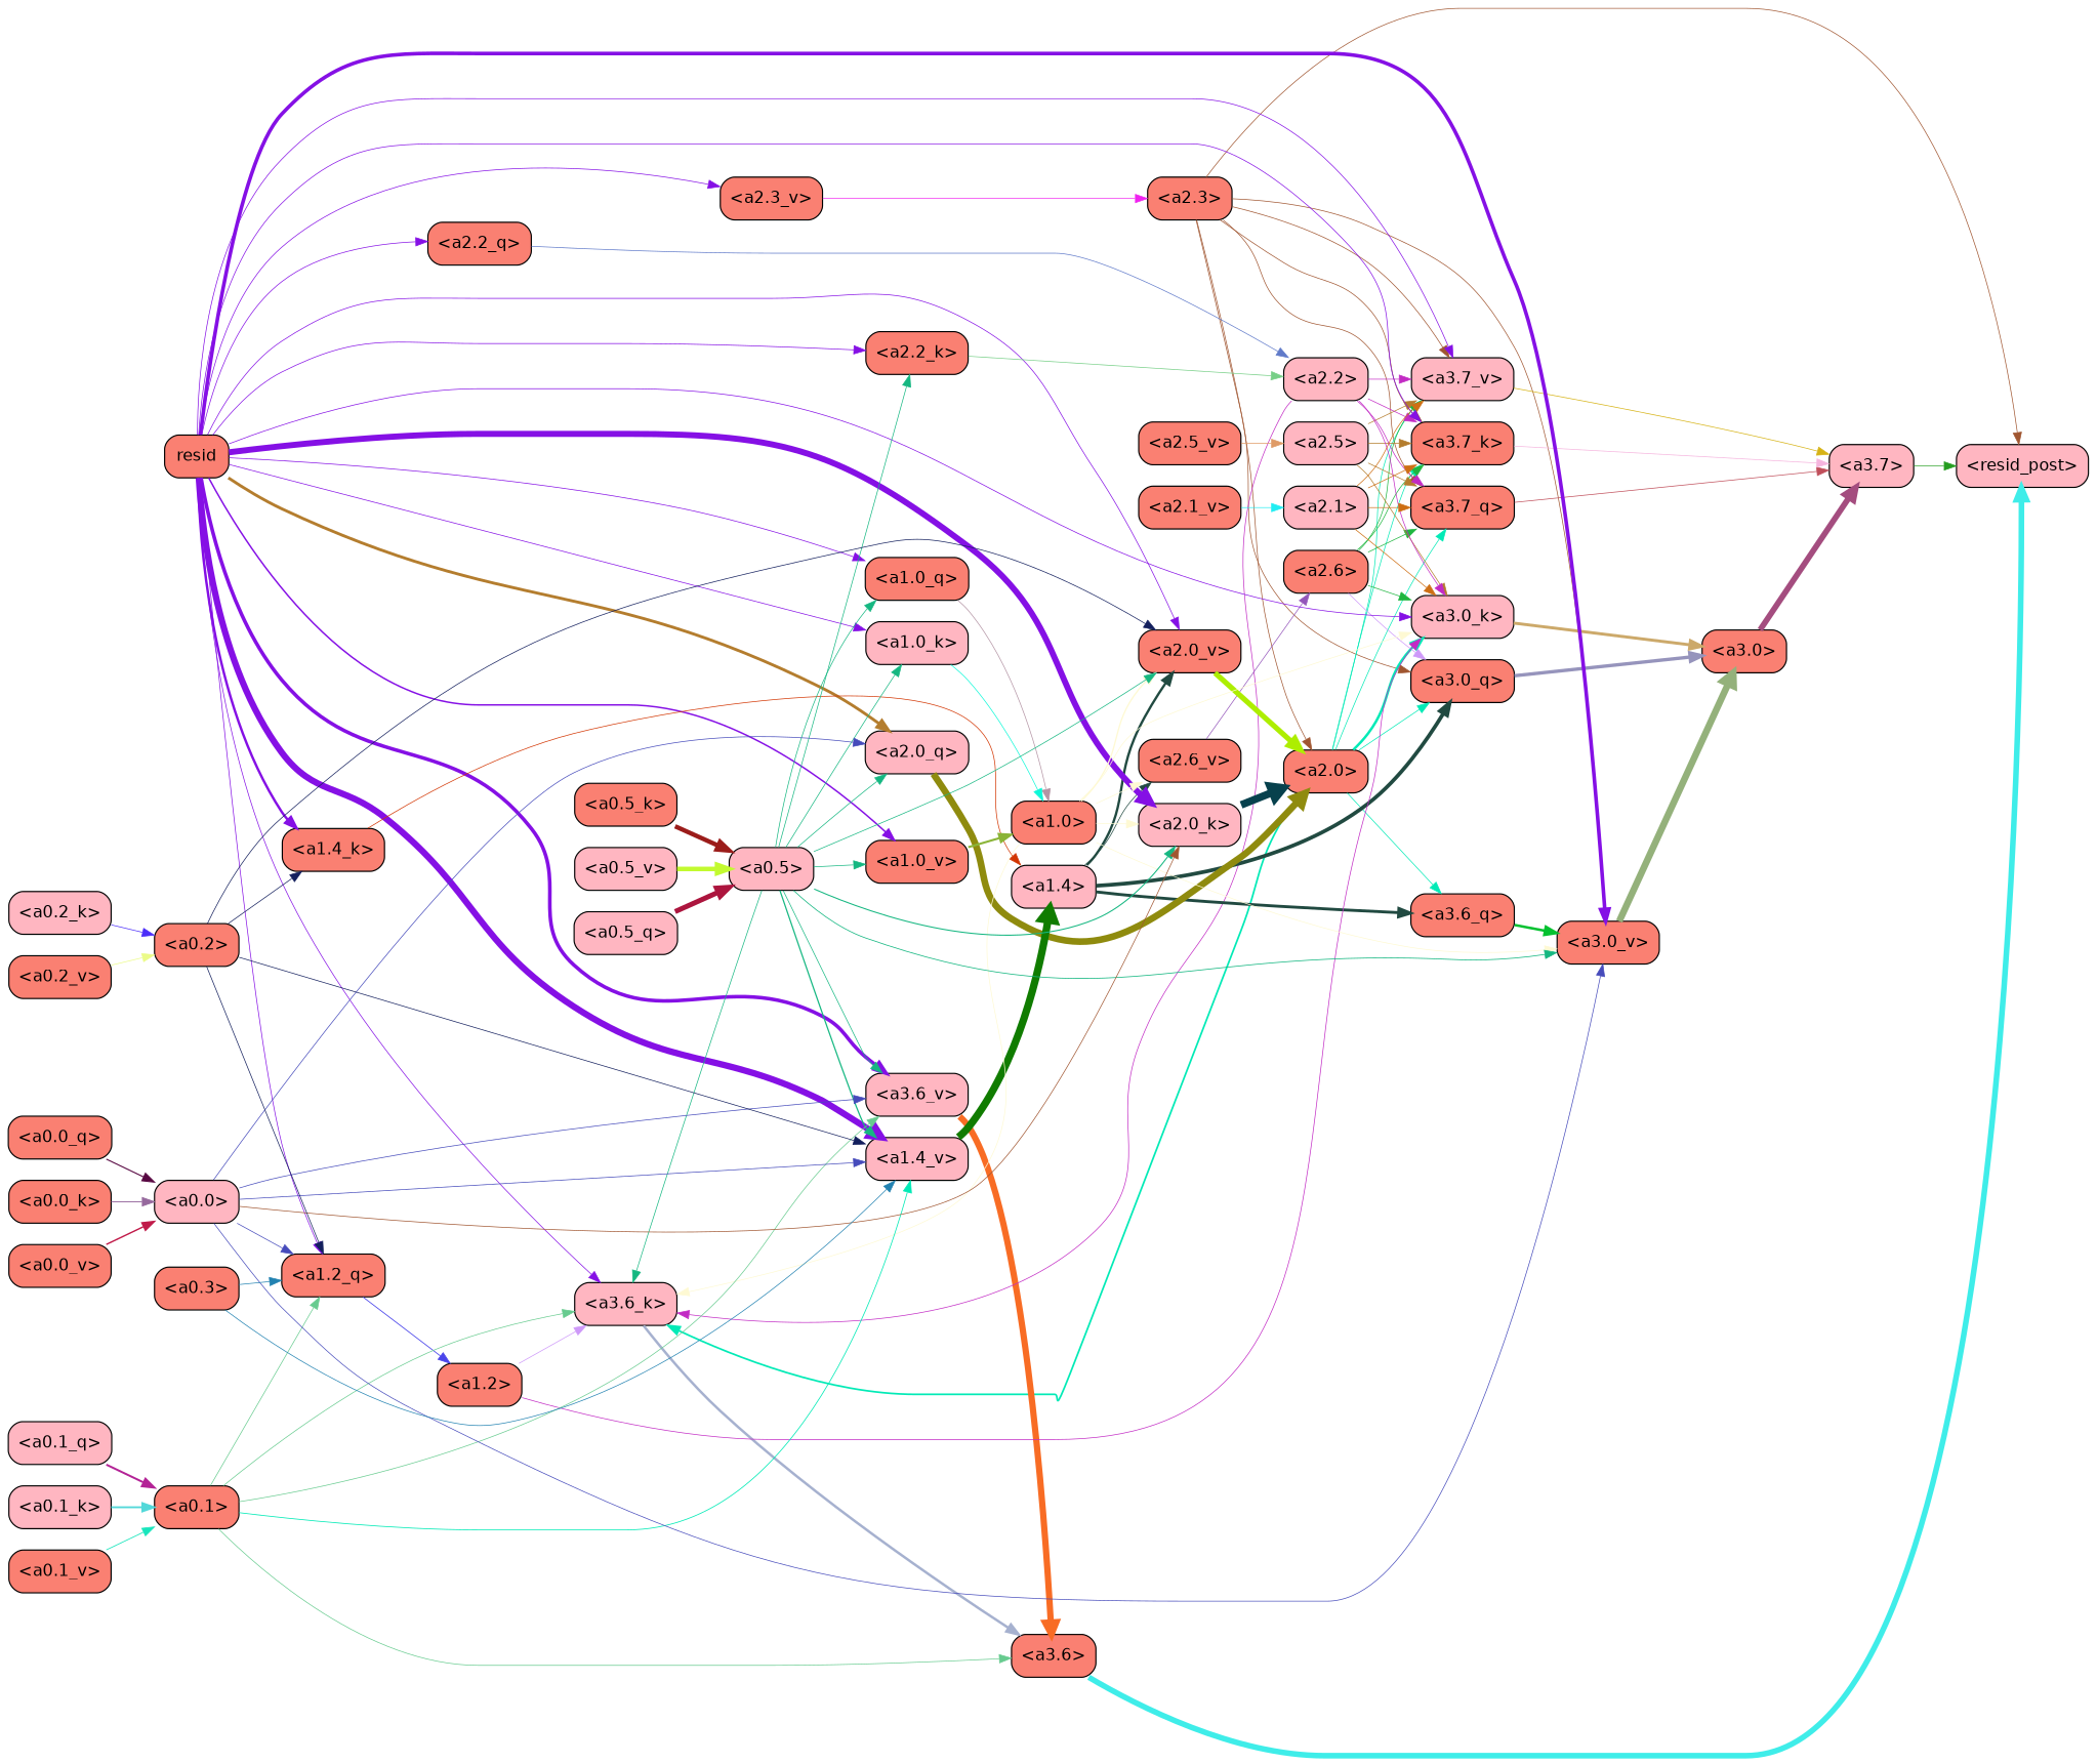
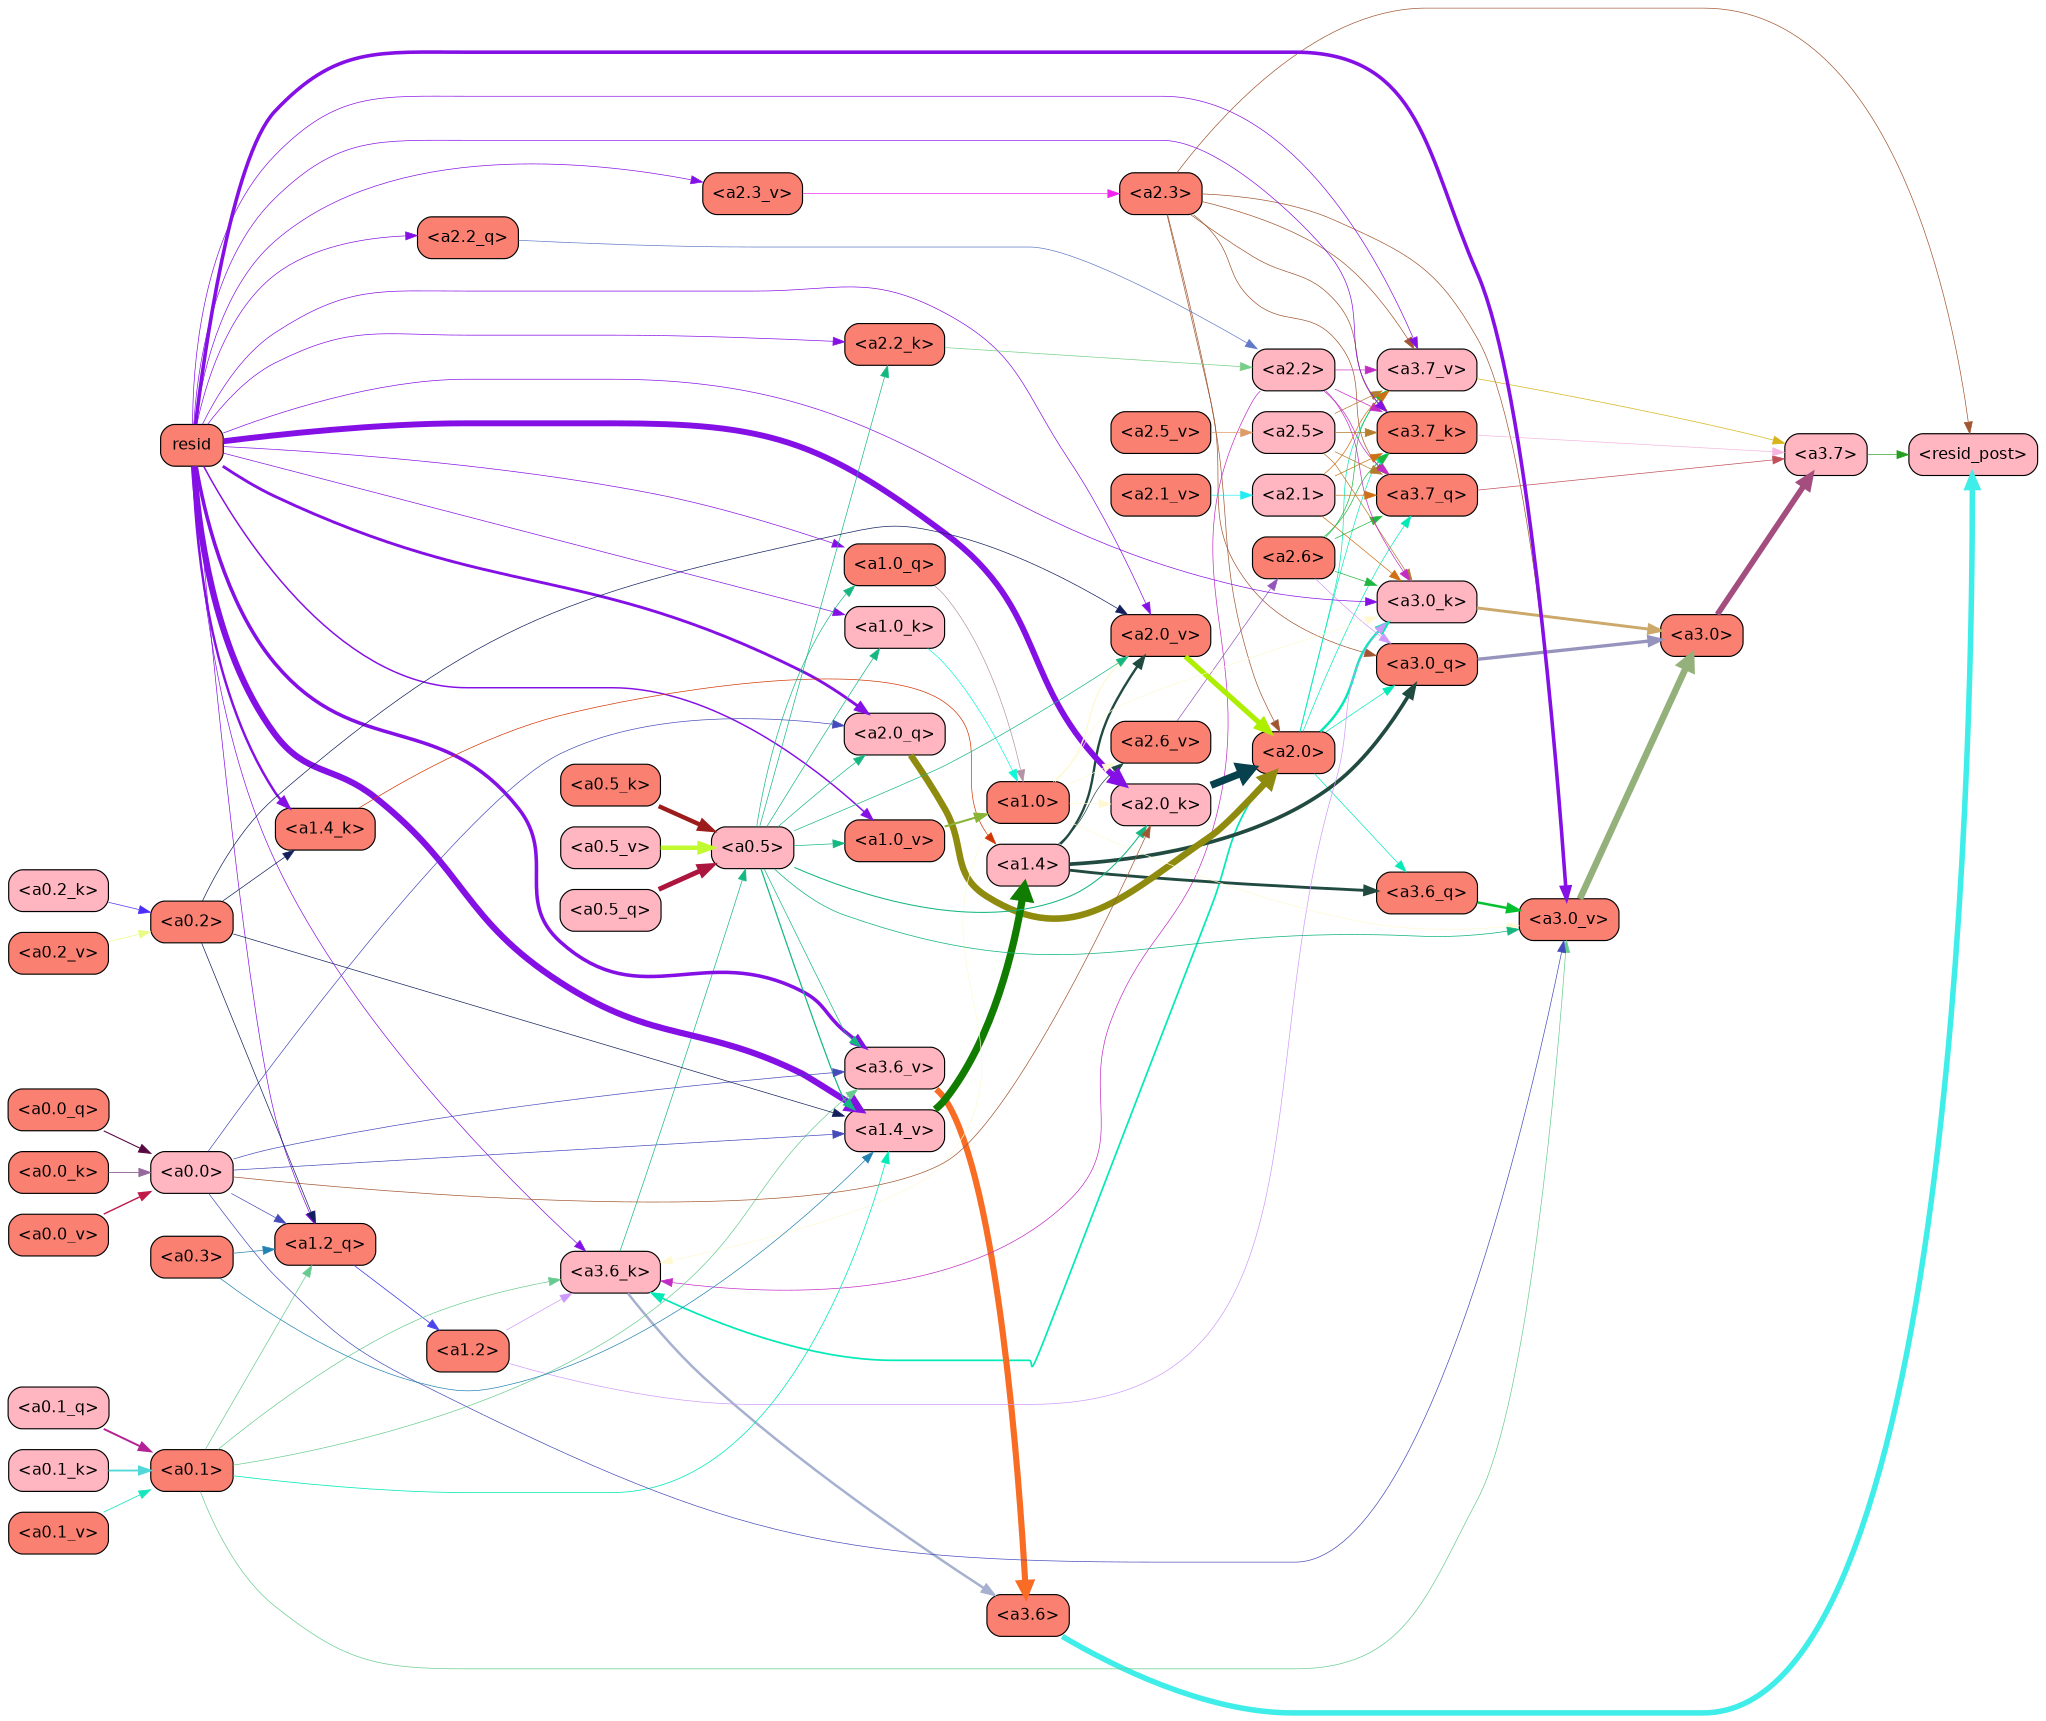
  strict digraph {
    rankdir=LR
    splines=true
    node [color=black fillcolor=salmon fontname=Helvetica shape=box style="filled, rounded"]
    edge [color="#8510e5" penwidth=0.6]
    "<a3.7>" [fillcolor=lightpink]
    "<resid_post>" [fillcolor=lightpink]
    "<a3.6>"
    "<a3.0>"
    "<a2.3>"
    "<a3.7_q>"
    "<a3.0_q>"
    "<a3.7_k>"
    "<a3.7_v>" [fillcolor=lightpink]
    "<a3.0_v>"
    "<a2.0>"
    "<a3.0_k>" [fillcolor=lightpink]
    "<a3.6_q>"
    "<a3.6_k>" [fillcolor=lightpink]
    "<a3.6_v>" [fillcolor=lightpink]
    "<a2.6>"
    "<a2.5>" [fillcolor=lightpink]
    "<a2.2>" [fillcolor=lightpink]
    "<a2.1>" [fillcolor=lightpink]
    "<a1.4>" [fillcolor=lightpink]
    "<a2.6_v>"
    "<a2.0_v>"
    n23 [label=resid]
    "<a2.2_q>"
    "<a2.0_q>" [fillcolor=lightpink]
    "<a2.2_k>"
    "<a2.0_k>" [fillcolor=lightpink]
    "<a2.3_v>"
    "<a1.2_q>"
    "<a1.0_q>"
    "<a1.4_k>"
    "<a1.0_k>" [fillcolor=lightpink]
    "<a1.4_v>" [fillcolor=lightpink]
    "<a1.0_v>"
    "<a1.2>"
    "<a1.0>"
    "<a0.5>" [fillcolor=lightpink]
    "<a0.1>"
    "<a0.0>" [fillcolor=lightpink]
    "<a2.5_v>"
    "<a2.1_v>"
    "<a0.2>"
    "<a0.3>"
    "<a0.5_q>" [fillcolor=lightpink]
    "<a0.1_q>" [fillcolor=lightpink]
    "<a0.0_q>"
    "<a0.5_k>"
    "<a0.2_k>" [fillcolor=lightpink]
    "<a0.1_k>" [fillcolor=lightpink]
    "<a0.0_k>"
    "<a0.5_v>" [fillcolor=lightpink]
    "<a0.2_v>"
    "<a0.1_v>"
    "<a0.0_v>"
    "<a3.7>" -> "<resid_post>" [color="#259d20"]
    "<a3.6>" -> "<resid_post>" [color="#3fede9" penwidth=4.7534414529800415]
    "<a3.0>" -> "<a3.7>" [color="#a44d7f" penwidth=4.898576855659485]
    "<a2.3>" -> "<resid_post>" [color="#a05631"]
    "<a2.3>" -> "<a3.7_q>" [color="#a05631"]
    "<a2.3>" -> "<a3.0_q>" [color="#a05631"]
    "<a2.3>" -> "<a3.7_k>" [color="#a05631"]
    "<a2.3>" -> "<a3.7_v>" [color="#a05631"]
    "<a2.3>" -> "<a3.0_v>" [color="#a05631"]
    "<a2.3>" -> "<a2.0>" [color="#a05631"]
    "<a3.7_q>" -> "<a3.7>" [color="#c04f5b"]
    "<a3.0_q>" -> "<a3.0>" [color="#9694bc" penwidth=2.870753765106201]
    "<a3.7_k>" -> "<a3.7>" [color="#f5b5de"]
    "<a3.7_v>" -> "<a3.7>" [color="#d6b316"]
    "<a3.0_v>" -> "<a3.0>" [color="#94b17b" penwidth=5.680712580680847]
    "<a2.0>" -> "<a3.7_q>" [color="#02eab6"]
    "<a2.0>" -> "<a3.0_q>" [color="#02eab6"]
    "<a2.0>" -> "<a3.7_k>" [color="#02eab6"]
    "<a2.0>" -> "<a3.7_v>" [color="#02eab6"]
    "<a2.0>" -> "<a3.0_k>" [color="#02eab6" penwidth=2.142689883708954]
    "<a2.0>" -> "<a3.6_q>" [color="#02eab6"]
    "<a2.0>" -> "<a3.6_k>" [color="#02eab6" penwidth=1.4855384826660156]
    "<a3.0_k>" -> "<a3.0>" [color="#cca96a" penwidth=2.520303964614868]
    "<a3.6_q>" -> "<a3.0_v>" [color="#04c130" penwidth=2.160832464694977]
    "<a3.6_k>" -> "<a3.6>" [color="#a6b1cf" penwidth=2.13908451795578]
    "<a3.6_v>" -> "<a3.6>" [color="#f86c24" penwidth=5.297133803367615]
    "<a2.6>" -> "<a3.7_q>" [color="#1eb63f"]
    "<a2.6>" -> "<a3.0_q>" [color="#ce99f9"]
    "<a2.6>" -> "<a3.7_k>" [color="#1eb63f"]
    "<a2.6>" -> "<a3.7_v>" [color="#1eb63f"]
    "<a2.6>" -> "<a3.0_k>" [color="#1eb63f"]
    "<a2.5>" -> "<a3.7_q>" [color="#b47d2e"]
    "<a2.5>" -> "<a3.7_k>" [color="#b47d2e"]
    "<a2.5>" -> "<a3.7_v>" [color="#b47d2e"]
    "<a2.5>" -> "<a3.0_k>" [color="#b47d2e"]
    "<a2.2>" -> "<a3.7_q>" [color="#c22bc4"]
    "<a2.2>" -> "<a3.7_k>" [color="#c22bc4"]
    "<a2.2>" -> "<a3.7_v>" [color="#c22bc4"]
    "<a2.2>" -> "<a3.0_k>" [color="#c22bc4"]
    "<a2.2>" -> "<a3.6_k>" [color="#c22bc4"]
    "<a2.1>" -> "<a3.7_q>" [color="#ce6f14"]
    "<a2.1>" -> "<a3.7_k>" [color="#ce6f14"]
    "<a2.1>" -> "<a3.7_v>" [color="#ce6f14"]
    "<a2.1>" -> "<a3.0_k>" [color="#ce6f14"]
    "<a1.4>" -> "<a3.0_q>" [color="#214a41" penwidth=3.192750334739685]
    "<a1.4>" -> "<a3.6_q>" [color="#214a41" penwidth=2.4767253398895264]
    "<a1.4>" -> "<a2.6_v>" [color="#214a41"]
    "<a1.4>" -> "<a2.0_v>" [color="#214a41" penwidth=2.0349366441369057]
    "<a2.6_v>" -> "<a2.6>" [color="#9456ba"]
    "<a2.0_v>" -> "<a2.0>" [color="#adee01" penwidth=4.48047137260437]
    n23 -> "<a3.7_k>"
    n23 -> "<a3.7_v>"
    n23 -> "<a3.0_v>" [penwidth=3.0891895294189453]
    n23 -> "<a3.0_k>" [penwidth=0.6015868484973907]
    n23 -> "<a3.6_k>"
    n23 -> "<a3.6_v>" [penwidth=3.067279100418091]
    n23 -> "<a2.0_v>"
    n23 -> "<a2.2_q>"
-   n23 -> "<a2.0_q>" [color="#b47d2e" penwidth=2.482962191104889]
+   n23 -> "<a2.0_q>" [penwidth=2.482962191104889]
    n23 -> "<a2.2_k>"
    n23 -> "<a2.0_k>" [penwidth=5.09069561958313]
    n23 -> "<a2.3_v>"
    n23 -> "<a1.2_q>"
    n23 -> "<a1.0_q>"
    n23 -> "<a1.4_k>" [penwidth=2.0865602493286133]
    n23 -> "<a1.0_k>"
    n23 -> "<a1.4_v>" [penwidth=5.391523122787476]
    n23 -> "<a1.0_v>" [penwidth=1.2820317149162292]
    "<a2.2_q>" -> "<a2.2>" [color="#607ac9"]
    "<a2.0_q>" -> "<a2.0>" [color="#8f8b0e" penwidth=5.653985500335693]
    "<a2.2_k>" -> "<a2.2>" [color="#77cf87"]
    "<a2.0_k>" -> "<a2.0>" [color="#07414d" penwidth=6.397904872894287]
    "<a2.3_v>" -> "<a2.3>" [color="#f023ef"]
    "<a1.2_q>" -> "<a1.2>" [color="#4a45ea" penwidth=0.702675461769104]
    "<a1.0_q>" -> "<a1.0>" [color="#b394a4"]
    "<a1.4_k>" -> "<a1.4>" [color="#d23502"]
    "<a1.0_k>" -> "<a1.0>" [color="#0df8d8"]
    "<a1.4_v>" -> "<a1.4>" [color="#107c00" penwidth=6.273579955101013]
    "<a1.0_v>" -> "<a1.0>" [color="#8ab437" penwidth=1.7821020036935806]
-   "<a1.2>" -> "<a3.0_k>" [color="#c22bc4"]
+   "<a1.2>" -> "<a3.0_k>" [color="#ce99f9"]
    "<a1.2>" -> "<a3.6_k>" [color="#ce99f9"]
    "<a1.0>" -> "<a3.0_v>" [color="#fef9d3"]
    "<a1.0>" -> "<a3.0_k>" [color="#fef9d3"]
    "<a1.0>" -> "<a3.6_k>" [color="#fef9d3"]
    "<a1.0>" -> "<a2.6_v>" [color="#fef9d3"]
    "<a1.0>" -> "<a2.0_v>" [color="#fef9d3" penwidth=1.1342760920524597]
    "<a1.0>" -> "<a2.0_k>" [color="#fef9d3"]
    "<a0.5>" -> "<a3.0_v>" [color="#15b781" penwidth=0.6549575447570533]
-   "<a0.5>" -> "<a3.6_k>" [color="#15b781"]
+   "<a3.6_k>" -> "<a0.5>" [color="#15b781"]
    "<a0.5>" -> "<a3.6_v>" [color="#15b781"]
    "<a0.5>" -> "<a2.0_v>" [color="#15b781"]
    "<a0.5>" -> "<a2.0_q>" [color="#15b781"]
    "<a0.5>" -> "<a2.2_k>" [color="#15b781"]
    "<a0.5>" -> "<a2.0_k>" [color="#15b781" penwidth=0.8980485796928406]
    "<a0.5>" -> "<a1.0_q>" [color="#15b781"]
    "<a0.5>" -> "<a1.0_k>" [color="#15b781"]
    "<a0.5>" -> "<a1.4_v>" [color="#15b781" penwidth=1.060444712638855]
    "<a0.5>" -> "<a1.0_v>" [color="#15b781"]
-   "<a0.1>" -> "<a3.6>" [color="#67cb8f"]
+   "<a0.1>" -> "<a3.0_v>" [color="#67cb8f"]
    "<a0.1>" -> "<a3.6_k>" [color="#67cb8f"]
    "<a0.1>" -> "<a3.6_v>" [color="#67cb8f"]
    "<a0.1>" -> "<a1.2_q>" [color="#67cb8f"]
    "<a0.1>" -> "<a1.4_v>" [color="#02eab6" penwidth=0.6688870191574097]
    "<a0.0>" -> "<a3.0_v>" [color="#464bbb"]
    "<a0.0>" -> "<a3.6_v>" [color="#464bbb"]
    "<a0.0>" -> "<a2.0_q>" [color="#464bbb"]
    "<a0.0>" -> "<a2.0_k>" [color="#a05631"]
    "<a0.0>" -> "<a1.2_q>" [color="#464bbb"]
    "<a0.0>" -> "<a1.4_v>" [color="#464bbb"]
    "<a2.5_v>" -> "<a2.5>" [color="#df9b67"]
    "<a2.1_v>" -> "<a2.1>" [color="#21edf2"]
    "<a0.2>" -> "<a2.0_v>" [color="#131f5d"]
    "<a0.2>" -> "<a1.2_q>" [color="#131f5d"]
    "<a0.2>" -> "<a1.4_k>" [color="#131f5d"]
    "<a0.2>" -> "<a1.4_v>" [color="#131f5d"]
    "<a0.3>" -> "<a1.2_q>" [color="#2282b1"]
    "<a0.3>" -> "<a1.4_v>" [color="#2282b1"]
    "<a0.5_q>" -> "<a0.5>" [color="#ac153e" penwidth=4.261124700307846]
    "<a0.1_q>" -> "<a0.1>" [color="#b32396" penwidth=1.6957619190216064]
    "<a0.0_q>" -> "<a0.0>" [color="#570741" penwidth=0.9356684684753418]
    "<a0.5_k>" -> "<a0.5>" [color="#9b1c1a" penwidth=3.774221658706665]
    "<a0.2_k>" -> "<a0.2>" [color="#4b2df9"]
    "<a0.1_k>" -> "<a0.1>" [color="#53d8d9" penwidth=1.5772395133972168]
    "<a0.0_k>" -> "<a0.0>" [color="#96699d" penwidth=0.8415243625640869]
    "<a0.5_v>" -> "<a0.5>" [color="#c2fa30" penwidth=3.851448491215706]
    "<a0.2_v>" -> "<a0.2>" [color="#ebfb88"]
    "<a0.1_v>" -> "<a0.1>" [color="#18e5bc" penwidth=0.7046854496002197]
    "<a0.0_v>" -> "<a0.0>" [color="#c01a49" penwidth=1.2174623012542725]
  }
